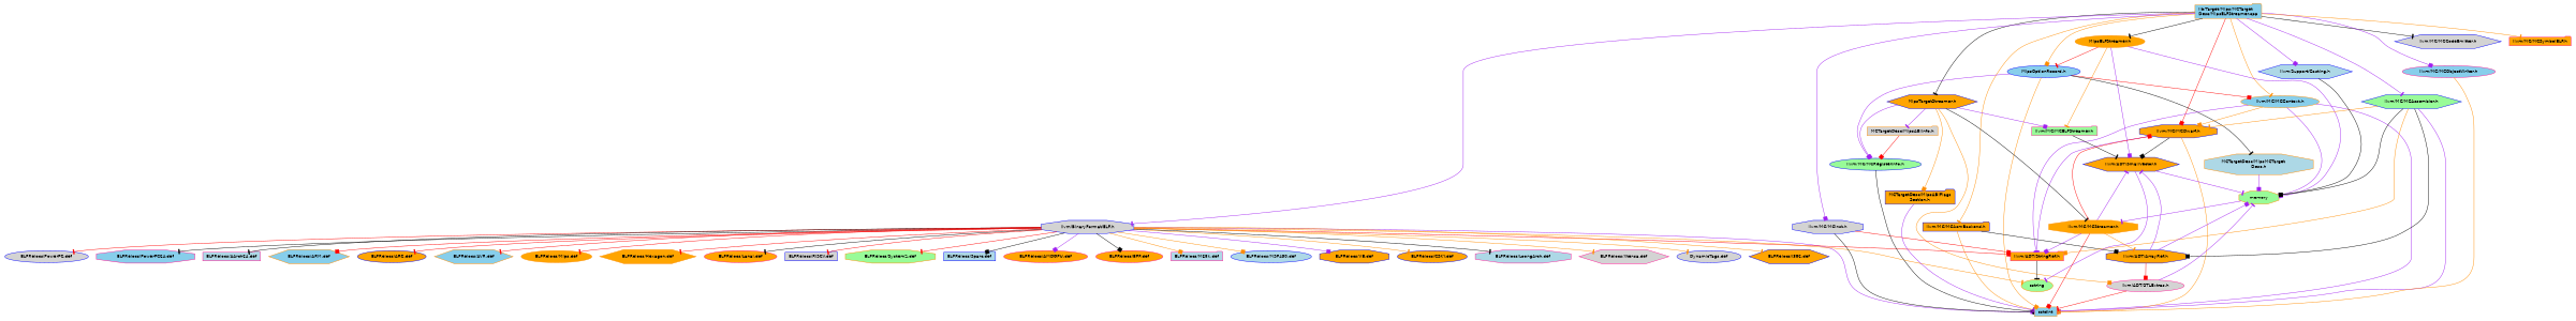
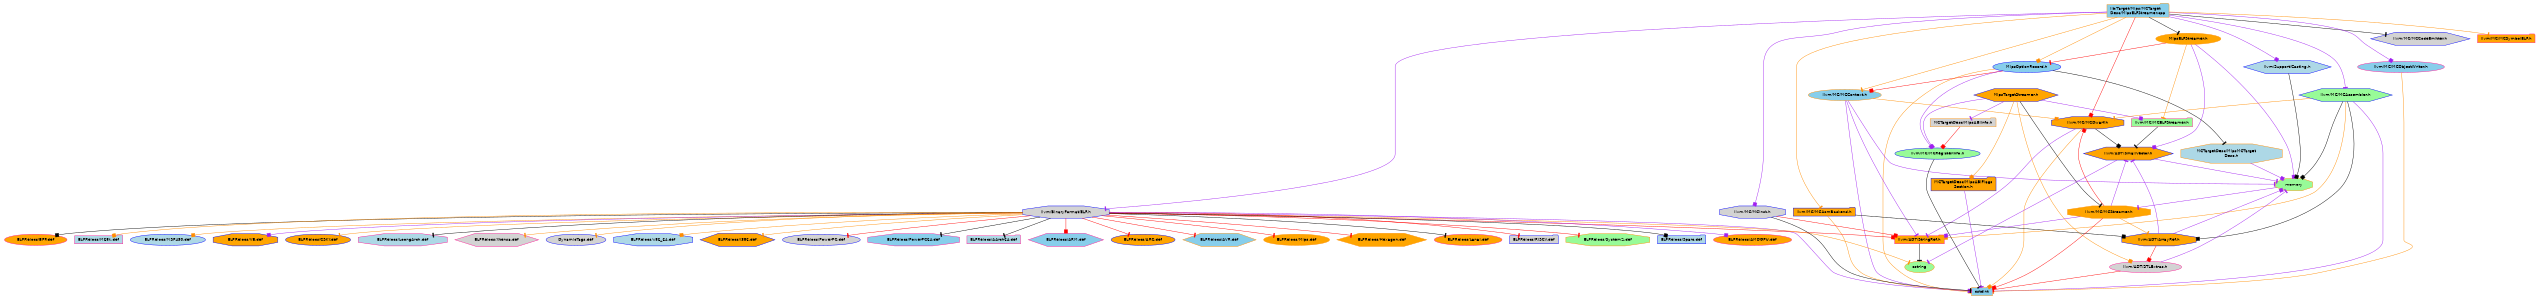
  digraph {
    node [color=blue fillcolor=orange fontname=Helvetica fontsize=10 shape=ellipse style=filled]
    edge [arrowhead=tee color=purple fontname=Helvetica fontsize=10 labelfontname=Helvetica labelfontsize=10 style=solid]
    n1 [color=darkorange fillcolor=skyblue fontcolor=black height=0.2 label="lib/Target/Mips/MCTarget\lDesc/MipsELFStreamer.cpp" shape=folder width=0.4]
    n2 [color=darkorange height=0.2 label="MipsELFStreamer.h" width=0.4]
    n3 [fillcolor=skyblue height=0.2 label="MipsOptionRecord.h" width=0.4]
    n4 [color=darkorange fillcolor=skyblue height=0.2 label="llvm/MC/MCContext.h" width=0.4]
    n5 [height=0.2 label="llvm/MC/MCDwarf.h" shape=octagon width=0.4]
    n6 [height=0.2 label="MipsTargetStreamer.h" shape=hexagon width=0.4]
    n7 [fillcolor=lightgrey height=0.2 label="llvm/BinaryFormat/ELF.h" shape=octagon width=0.4]
    n8 [height=0.2 label="llvm/MC/MCAsmBackend.h" shape=folder width=0.4]
    n9 [fillcolor=palegreen height=0.2 label="llvm/MC/MCAssembler.h" shape=hexagon width=0.4]
    n10 [fillcolor=lightgrey height=0.2 label="llvm/MC/MCCodeEmitter.h" shape=hexagon width=0.4]
    n11 [fillcolor=lightgrey height=0.2 label="llvm/MC/MCInst.h" shape=octagon width=0.4]
    n12 [color=deeppink fillcolor=skyblue height=0.2 label="llvm/MC/MCObjectWriter.h" width=0.4]
    n13 [color=deeppink height=0.2 label="llvm/MC/MCSymbolELF.h" shape=folder width=0.4]
    n14 [fillcolor=lightblue height=0.2 label="llvm/Support/Casting.h" shape=hexagon width=0.4]
    n15 [color=darkorange fillcolor=palegreen height=0.2 label=memory shape=octagon width=0.4]
    n16 [height=0.2 label="llvm/ADT/SmallVector.h" shape=hexagon width=0.4]
    n17 [color=deeppink fillcolor=palegreen height=0.2 label="llvm/MC/MCELFStreamer.h" shape=folder width=0.4]
    n18 [color=darkorange fillcolor=lightblue height=0.2 label="MCTargetDesc/MipsMCTarget\lDesc.h" shape=octagon width=0.4]
    n19 [color=darkorange fillcolor=skyblue height=0.2 label=cstdint shape=folder width=0.4]
    n20 [fillcolor=palegreen height=0.2 label="llvm/MC/MCRegisterInfo.h" width=0.4]
    n21 [color=deeppink height=0.2 label="llvm/ADT/StringRef.h" shape=folder width=0.4]
    n22 [height=0.2 label="MCTargetDesc/MipsABIFlags\lSection.h" shape=folder width=0.4]
    n23 [color=darkorange fillcolor=lightgrey height=0.2 label="MCTargetDesc/MipsABIInfo.h" shape=folder width=0.4]
    n24 [color=deeppink fillcolor=lightgrey height=0.2 label="llvm/ADT/STLExtras.h" width=0.4]
    n25 [color=darkorange height=0.2 label="llvm/MC/MCStreamer.h" shape=octagon width=0.4]
    n26 [color=darkorange fillcolor=palegreen height=0.2 label=cstring width=0.4]
+   n27 [fillcolor=lightblue height=0.2 label="ELFRelocs/x86_64.def" shape=octagon width=0.4]
    n28 [height=0.2 label="ELFRelocs/i386.def" shape=hexagon width=0.4]
    n29 [fillcolor=lightgrey height=0.2 label="ELFRelocs/PowerPC.def" width=0.4]
    n30 [color=deeppink fillcolor=skyblue height=0.2 label="ELFRelocs/PowerPC64.def" shape=octagon width=0.4]
    n31 [color=deeppink fillcolor=lightblue height=0.2 label="ELFRelocs/AArch64.def" shape=folder width=0.4]
-   n32 [color=darkorange fillcolor=skyblue height=0.2 label="ELFRelocs/ARM.def" shape=hexagon width=0.4]
+   n32 [color=deeppink fillcolor=skyblue height=0.2 label="ELFRelocs/ARM.def" shape=hexagon width=0.4]
    n33 [height=0.2 label="ELFRelocs/ARC.def" width=0.4]
    n34 [color=darkorange fillcolor=skyblue height=0.2 label="ELFRelocs/AVR.def" shape=hexagon width=0.4]
    n35 [color=darkorange height=0.2 label="ELFRelocs/Mips.def" width=0.4]
    n36 [color=darkorange height=0.2 label="ELFRelocs/Hexagon.def" shape=hexagon width=0.4]
    n37 [color=deeppink height=0.2 label="ELFRelocs/Lanai.def" width=0.4]
    n38 [fillcolor=lightgrey height=0.2 label="ELFRelocs/RISCV.def" shape=folder width=0.4]
    n39 [color=darkorange fillcolor=palegreen height=0.2 label="ELFRelocs/SystemZ.def" shape=octagon width=0.4]
    n40 [fillcolor=lightblue height=0.2 label="ELFRelocs/Sparc.def" shape=folder width=0.4]
    n41 [color=deeppink height=0.2 label="ELFRelocs/AMDGPU.def" width=0.4]
    n42 [color=deeppink height=0.2 label="ELFRelocs/BPF.def" width=0.4]
    n43 [color=deeppink fillcolor=lightblue height=0.2 label="ELFRelocs/M68k.def" shape=folder width=0.4]
    n44 [fillcolor=lightblue height=0.2 label="ELFRelocs/MSP430.def" width=0.4]
    n45 [height=0.2 label="ELFRelocs/VE.def" shape=octagon width=0.4]
    n46 [height=0.2 label="ELFRelocs/CSKY.def" width=0.4]
    n47 [color=deeppink fillcolor=lightblue height=0.2 label="ELFRelocs/LoongArch.def" shape=octagon width=0.4]
    n48 [color=deeppink fillcolor=lightgrey height=0.2 label="ELFRelocs/Xtensa.def" shape=hexagon width=0.4]
    n49 [fillcolor=lightgrey height=0.2 label="DynamicTags.def" width=0.4]
    n50 [height=0.2 label="llvm/ADT/ArrayRef.h" shape=octagon width=0.4]
    n1 -> n2 [color=black]
    n1 -> n3 [arrowhead=box color=darkorange]
    n1 -> n4 [color=darkorange]
    n1 -> n5 [arrowhead=box color=red]
-   n1 -> n6 [color=black]
    n1 -> n7
    n1 -> n8 [color=darkorange]
    n1 -> n9
    n1 -> n10 [color=black]
    n1 -> n11 [arrowhead=box]
    n1 -> n12 [arrowhead=box]
    n1 -> n13 [color=darkorange]
    n1 -> n14 [arrowhead=box]
    n2 -> n3 [color=red]
    n2 -> n15 [arrowhead=box]
    n2 -> n16 [arrowhead=box]
    n2 -> n17 [color=darkorange]
    n3 -> n4 [arrowhead=box color=red]
    n3 -> n18 [color=black]
    n3 -> n19 [arrowhead=box color=darkorange]
    n3 -> n20 [arrowhead=box]
    n4 -> n5 [arrowhead=box color=darkorange]
    n4 -> n15
    n4 -> n19 [arrowhead=box]
    n4 -> n21
    n5 -> n16 [arrowhead=box color=black]
    n5 -> n19 [arrowhead=box color=darkorange]
    n5 -> n21
    n6 -> n17 [arrowhead=box]
    n6 -> n20 [arrowhead=box]
    n6 -> n22 [arrowhead=box color=darkorange]
    n6 -> n23
    n6 -> n24 [arrowhead=box color=darkorange]
    n6 -> n25 [color=black]
    n7 -> n19 [arrowhead=box]
    n7 -> n21 [arrowhead=box color=red]
    n7 -> n26 [color=darkorange]
+   n7 -> n27 [arrowhead=box color=darkorange]
    n7 -> n28 [color=darkorange]
    n7 -> n29 [color=red]
    n7 -> n30 [color=black]
    n7 -> n31 [color=black]
    n7 -> n32 [arrowhead=box color=red]
    n7 -> n33 [color=red]
    n7 -> n34 [color=red]
    n7 -> n35 [color=red]
    n7 -> n36 [color=red]
    n7 -> n37 [color=black]
    n7 -> n38 [color=red]
    n7 -> n39 [color=red]
    n7 -> n40 [arrowhead=box color=black]
    n7 -> n41 [arrowhead=box]
    n7 -> n42 [arrowhead=box color=black]
    n7 -> n43 [arrowhead=box color=darkorange]
    n7 -> n44 [arrowhead=box color=darkorange]
    n7 -> n45 [arrowhead=box]
    n7 -> n46 [color=darkorange]
    n7 -> n47 [color=black]
    n7 -> n48 [color=darkorange]
    n7 -> n49 [color=darkorange]
    n8 -> n19 [color=darkorange]
    n8 -> n50 [arrowhead=box color=black]
    n9 -> n5 [color=darkorange]
    n9 -> n15 [arrowhead=box color=black]
    n9 -> n19
    n9 -> n21 [arrowhead=box color=darkorange]
    n9 -> n50 [arrowhead=box color=black]
    n11 -> n19 [color=black]
    n11 -> n21 [arrowhead=box color=red]
    n12 -> n19 [color=darkorange]
    n14 -> n15 [arrowhead=box color=black]
    n15 -> n25
    n16 -> n15
    n16 -> n26
    n17 -> n16 [color=black]
    n18 -> n15 [arrowhead=box]
    n20 -> n19 [color=black]
    n21 -> n26 [color=black]
    n22 -> n19
    n23 -> n20 [arrowhead=box color=red]
    n24 -> n15
    n24 -> n19 [color=red]
    n25 -> n5 [arrowhead=box color=red]
    n25 -> n16
    n25 -> n19 [arrowhead=box color=red]
    n25 -> n21 [arrowhead=box]
    n25 -> n50 [color=darkorange]
    n50 -> n15 [arrowhead=box]
    n50 -> n16
    n50 -> n24 [arrowhead=box color=red]
  }
